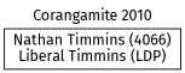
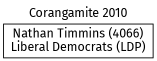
  digraph {
    label="Corangamite 2010"
    labelloc=t
    mclimit=10
    fontname="Fira Sans"
-   n1 [label="Nathan Timmins (4066)\nLiberal Timmins (LDP)" shape=box fontname="Fira Sans"]
+   n1 [label="Nathan Timmins (4066)\nLiberal Democrats (LDP)" shape=box fontname="Fira Sans"]
  }
